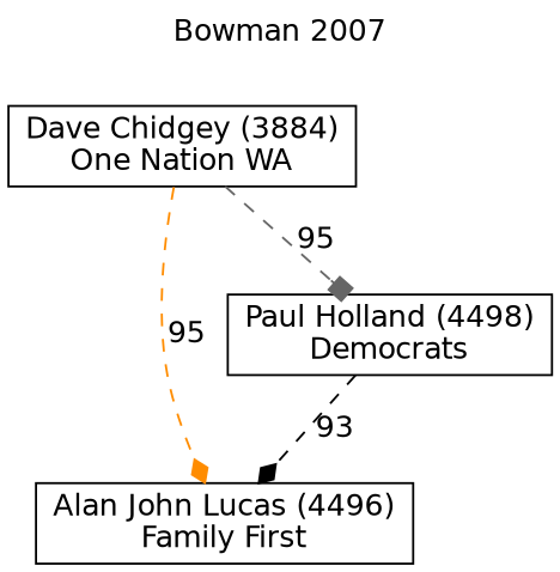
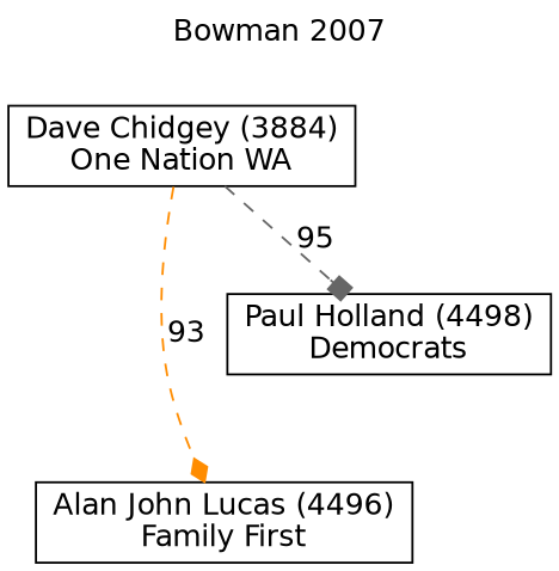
  digraph {
    fontname="DejaVu Sans"
    label="Bowman 2007"
    labelloc=t
    mclimit=10
    node [fontname="DejaVu Sans" shape=box]
    edge [arrowhead=diamond fontname="DejaVu Sans" style=dashed]
    n1 [label="Alan John Lucas (4496)\nFamily First"]
    n2 [label="Paul Holland (4498)\nDemocrats"]
    n3 [label="Dave Chidgey (3884)\nOne Nation WA"]
-   n2 -> n1 [color=black label=93]
-   n3 -> n1 [color=darkorange label=95]
+   n3 -> n1 [color=darkorange label=93]
    n3 -> n2 [arrowhead=box color=gray40 label=95]
  }
